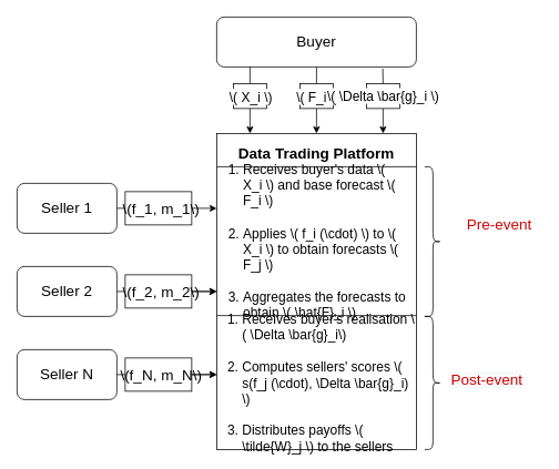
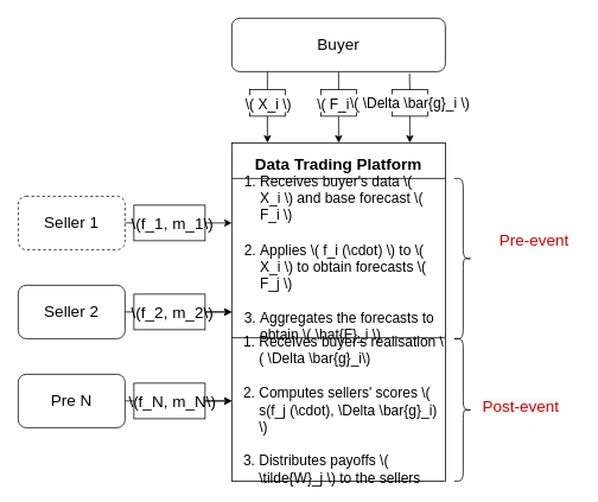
  <mxCell id="0" />
  <mxCell id="1" parent="0" />
  <mxCell id="2" value="" style="rounded=0;whiteSpace=wrap;html=1;fontSize=16;fontColor=#000000;" parent="1" vertex="1"><mxGeometry x="150" y="230" width="80" height="40" as="geometry" /></mxCell>
  <mxCell id="3" value="" style="rounded=0;whiteSpace=wrap;html=1;" parent="1" vertex="1"><mxGeometry x="260" y="160" width="240" height="380" as="geometry" /></mxCell>
  <mxCell id="4" value="&lt;font style=&quot;font-size: 18px;&quot;&gt;&lt;b&gt;Data Trading Platform&lt;/b&gt;&lt;/font&gt;" style="text;html=1;strokeColor=none;fillColor=none;align=center;verticalAlign=middle;whiteSpace=wrap;rounded=0;" parent="1" vertex="1"><mxGeometry x="280" y="170" width="200" height="30" as="geometry" /></mxCell>
  <mxCell id="5" value="&lt;div&gt;&lt;ol style=&quot;font-size: 16px;&quot;&gt;&lt;li&gt;Receives buyer's data \( X_i \) and base forecast \( F_i \)&lt;br&gt;&lt;br&gt;&lt;/li&gt;&lt;li&gt;Applies \( f_i (\cdot) \) to \( X_i \) to obtain forecasts \( F_j \)&lt;br&gt;&lt;br&gt;&lt;/li&gt;&lt;li&gt;Aggregates the forecasts to obtain \( \hat{F}_i \)&lt;/li&gt;&lt;/ol&gt;&lt;div&gt;&lt;br&gt;&lt;/div&gt;&lt;/div&gt;" style="text;html=1;strokeColor=none;fillColor=none;align=left;verticalAlign=middle;whiteSpace=wrap;rounded=0;fontSize=18;" parent="1" vertex="1"><mxGeometry x="250" y="210" width="240" height="180" as="geometry" /></mxCell>
  <mxCell id="6" value="" style="endArrow=none;html=1;rounded=0;fontSize=18;" parent="1" edge="1"><mxGeometry width="50" height="50" relative="1" as="geometry"><mxPoint x="260" y="200" as="sourcePoint" /><mxPoint x="500" y="200" as="targetPoint" /></mxGeometry></mxCell>
- <mxCell id="7" value="Seller 1" style="rounded=1;whiteSpace=wrap;html=1;fontSize=18;" parent="1" vertex="1"><mxGeometry x="20" y="220" width="120" height="60" as="geometry" /></mxCell>
+ <mxCell id="7" value="Seller 1" style="rounded=1;whiteSpace=wrap;html=1;fontSize=18;dashed=1;" parent="1" vertex="1"><mxGeometry x="20" y="220" width="120" height="60" as="geometry" /></mxCell>
  <mxCell id="8" value="" style="endArrow=classic;html=1;rounded=0;fontSize=18;exitX=1;exitY=0.5;exitDx=0;exitDy=0;startArrow=none;" parent="1" source="2" edge="1"><mxGeometry width="50" height="50" relative="1" as="geometry"><mxPoint x="370" y="270" as="sourcePoint" /><mxPoint x="260" y="250" as="targetPoint" /></mxGeometry></mxCell>
  <mxCell id="9" value="&lt;span style=&quot;font-size: 18px;&quot;&gt;\(f_1, m_1\)&lt;/span&gt;" style="edgeLabel;html=1;align=center;verticalAlign=middle;resizable=0;points=[];fontSize=16;fontColor=#000000;labelBackgroundColor=none;" parent="8" vertex="1" connectable="0"><mxGeometry x="0.6" y="1" relative="1" as="geometry"><mxPoint x="-62" y="1" as="offset" /></mxGeometry></mxCell>
  <mxCell id="10" value="Seller 2" style="rounded=1;whiteSpace=wrap;html=1;fontSize=18;" parent="1" vertex="1"><mxGeometry x="20" y="320" width="120" height="60" as="geometry" /></mxCell>
  <mxCell id="11" value="" style="endArrow=classic;html=1;rounded=0;fontSize=18;exitX=1;exitY=0.5;exitDx=0;exitDy=0;entryX=0;entryY=0.5;entryDx=0;entryDy=0;" parent="1" source="10" target="3" edge="1"><mxGeometry width="50" height="50" relative="1" as="geometry"><mxPoint x="370" y="270" as="sourcePoint" /><mxPoint x="260" y="340" as="targetPoint" /></mxGeometry></mxCell>
- <mxCell id="12" value="Seller N" style="rounded=1;whiteSpace=wrap;html=1;fontSize=18;" parent="1" vertex="1"><mxGeometry x="20" y="420" width="120" height="60" as="geometry" /></mxCell>
+ <mxCell id="12" value="Pre N" style="rounded=1;whiteSpace=wrap;html=1;fontSize=18;" parent="1" vertex="1"><mxGeometry x="20" y="420" width="120" height="60" as="geometry" /></mxCell>
  <mxCell id="13" value="" style="endArrow=classic;html=1;rounded=0;fontSize=18;exitX=1;exitY=0.5;exitDx=0;exitDy=0;entryX=0;entryY=0.763;entryDx=0;entryDy=0;entryPerimeter=0;" parent="1" source="12" target="3" edge="1"><mxGeometry width="50" height="50" relative="1" as="geometry"><mxPoint x="150" y="260" as="sourcePoint" /><mxPoint x="270" y="350" as="targetPoint" /></mxGeometry></mxCell>
  <mxCell id="14" style="edgeStyle=orthogonalEdgeStyle;rounded=0;orthogonalLoop=1;jettySize=auto;html=1;exitX=0.5;exitY=1;exitDx=0;exitDy=0;fontSize=18;" parent="1" source="3" target="3" edge="1"><mxGeometry relative="1" as="geometry" /></mxCell>
  <mxCell id="15" value="" style="endArrow=none;html=1;rounded=0;fontSize=18;" parent="1" edge="1"><mxGeometry width="50" height="50" relative="1" as="geometry"><mxPoint x="260" y="379" as="sourcePoint" /><mxPoint x="500" y="379" as="targetPoint" /></mxGeometry></mxCell>
  <mxCell id="16" value="" style="shape=curlyBracket;whiteSpace=wrap;html=1;rounded=1;flipH=1;fontSize=16;" parent="1" vertex="1"><mxGeometry x="510" y="200" width="20" height="180" as="geometry" /></mxCell>
  <mxCell id="17" value="" style="shape=curlyBracket;whiteSpace=wrap;html=1;rounded=1;flipH=1;fontSize=16;" parent="1" vertex="1"><mxGeometry x="510" y="380" width="20" height="160" as="geometry" /></mxCell>
  <mxCell id="18" value="Buyer" style="rounded=1;whiteSpace=wrap;html=1;fontSize=18;" parent="1" vertex="1"><mxGeometry x="260" y="20" width="240" height="60" as="geometry" /></mxCell>
  <mxCell id="19" value="&lt;font color=&quot;#cc0000&quot; style=&quot;font-size: 18px;&quot;&gt;Pre-event&lt;/font&gt;" style="text;html=1;strokeColor=none;fillColor=none;align=center;verticalAlign=middle;whiteSpace=wrap;rounded=0;fontSize=16;" parent="1" vertex="1"><mxGeometry x="555" y="255" width="90" height="30" as="geometry" /></mxCell>
  <mxCell id="20" value="&lt;span style=&quot;color: rgb(204, 0, 0); font-family: Helvetica; font-size: 18px; font-style: normal; font-variant-ligatures: normal; font-variant-caps: normal; font-weight: 400; letter-spacing: normal; orphans: 2; text-align: center; text-indent: 0px; text-transform: none; widows: 2; word-spacing: 0px; -webkit-text-stroke-width: 0px; background-color: rgb(248, 249, 250); text-decoration-thickness: initial; text-decoration-style: initial; text-decoration-color: initial; float: none; display: inline !important;&quot;&gt;Post-event&lt;/span&gt;" style="text;whiteSpace=wrap;html=1;fontSize=18;fontColor=#CC0000;" parent="1" vertex="1"><mxGeometry x="540" y="440" width="110" height="50" as="geometry" /></mxCell>
  <mxCell id="21" value="&lt;ol style=&quot;font-size: 16px;&quot;&gt;&lt;li&gt;&lt;div style=&quot;text-align: left;&quot;&gt;&lt;font style=&quot;background-color: initial; font-size: 16px;&quot;&gt;Receives buyer's realisation \( \Delta \bar{g}_i\)&lt;/font&gt;&lt;span style=&quot;background-color: initial;&quot;&gt;&lt;br&gt;&lt;br&gt;&lt;/span&gt;&lt;/div&gt;&lt;/li&gt;&lt;li style=&quot;text-align: left;&quot;&gt;Computes sellers' scores \( s(f_j (\cdot), \Delta \bar{g}_i) \)&lt;br&gt;&lt;br&gt;&lt;/li&gt;&lt;li style=&quot;text-align: left;&quot;&gt;Distributes payoffs \( \tilde{W}_j \) to the sellers&lt;/li&gt;&lt;/ol&gt;" style="text;html=1;strokeColor=none;fillColor=none;align=center;verticalAlign=middle;whiteSpace=wrap;rounded=0;fontSize=18;fontColor=#000000;" parent="1" vertex="1"><mxGeometry x="250" y="390" width="250" height="140" as="geometry" /></mxCell>
  <mxCell id="22" value="" style="endArrow=classic;html=1;rounded=0;fontSize=16;fontColor=#000000;startArrow=none;" parent="1" source="31" edge="1"><mxGeometry width="50" height="50" relative="1" as="geometry"><mxPoint x="300" y="80" as="sourcePoint" /><mxPoint x="300" y="160" as="targetPoint" /></mxGeometry></mxCell>
  <mxCell id="23" value="" style="endArrow=classic;html=1;rounded=0;fontSize=16;fontColor=#000000;exitX=0.5;exitY=1;exitDx=0;exitDy=0;entryX=0.5;entryY=0;entryDx=0;entryDy=0;startArrow=none;" parent="1" source="34" target="3" edge="1"><mxGeometry width="50" height="50" relative="1" as="geometry"><mxPoint x="370" y="350" as="sourcePoint" /><mxPoint x="339" y="160" as="targetPoint" /><Array as="points" /></mxGeometry></mxCell>
  <mxCell id="24" value="" style="endArrow=none;html=1;rounded=0;fontSize=18;exitX=1;exitY=0.5;exitDx=0;exitDy=0;" parent="1" source="7" target="2" edge="1"><mxGeometry width="50" height="50" relative="1" as="geometry"><mxPoint x="140" y="250" as="sourcePoint" /><mxPoint x="260" y="250" as="targetPoint" /></mxGeometry></mxCell>
  <mxCell id="25" value="" style="rounded=0;whiteSpace=wrap;html=1;fontSize=16;fontColor=#000000;" parent="1" vertex="1"><mxGeometry x="150" y="330" width="80" height="40" as="geometry" /></mxCell>
  <mxCell id="26" value="" style="endArrow=classic;html=1;rounded=0;fontSize=18;exitX=1;exitY=0.5;exitDx=0;exitDy=0;startArrow=none;" parent="1" source="25" edge="1"><mxGeometry width="50" height="50" relative="1" as="geometry"><mxPoint x="370" y="370" as="sourcePoint" /><mxPoint x="260" y="350" as="targetPoint" /></mxGeometry></mxCell>
  <mxCell id="27" value="&lt;span style=&quot;font-size: 18px;&quot;&gt;\(f_2, m_2\)&lt;/span&gt;" style="edgeLabel;html=1;align=center;verticalAlign=middle;resizable=0;points=[];fontSize=16;fontColor=#000000;labelBackgroundColor=none;" parent="26" vertex="1" connectable="0"><mxGeometry x="0.6" y="1" relative="1" as="geometry"><mxPoint x="-62" y="1" as="offset" /></mxGeometry></mxCell>
  <mxCell id="28" value="" style="rounded=0;whiteSpace=wrap;html=1;fontSize=16;fontColor=#000000;" parent="1" vertex="1"><mxGeometry x="150" y="430" width="80" height="40" as="geometry" /></mxCell>
  <mxCell id="29" value="" style="endArrow=classic;html=1;rounded=0;fontSize=18;exitX=1;exitY=0.5;exitDx=0;exitDy=0;startArrow=none;" parent="1" source="28" edge="1"><mxGeometry width="50" height="50" relative="1" as="geometry"><mxPoint x="370" y="470" as="sourcePoint" /><mxPoint x="260" y="450" as="targetPoint" /></mxGeometry></mxCell>
  <mxCell id="30" value="&lt;span style=&quot;font-size: 18px;&quot;&gt;\(f_N, m_N\)&lt;/span&gt;" style="edgeLabel;html=1;align=center;verticalAlign=middle;resizable=0;points=[];fontSize=16;fontColor=#000000;labelBackgroundColor=none;" parent="29" vertex="1" connectable="0"><mxGeometry x="0.6" y="1" relative="1" as="geometry"><mxPoint x="-62" y="1" as="offset" /></mxGeometry></mxCell>
  <mxCell id="31" value="" style="rounded=0;whiteSpace=wrap;html=1;labelBackgroundColor=none;fontSize=16;fontColor=#000000;" parent="1" vertex="1"><mxGeometry x="280" y="100" width="40" height="30" as="geometry" /></mxCell>
  <mxCell id="32" value="" style="endArrow=none;html=1;rounded=0;fontSize=16;fontColor=#000000;" parent="1" target="31" edge="1"><mxGeometry width="50" height="50" relative="1" as="geometry"><mxPoint x="300" y="80" as="sourcePoint" /><mxPoint x="300" y="160" as="targetPoint" /></mxGeometry></mxCell>
  <mxCell id="33" value="\( X_i \)" style="edgeLabel;html=1;align=center;verticalAlign=middle;resizable=0;points=[];fontSize=16;fontColor=#000000;" parent="32" vertex="1" connectable="0"><mxGeometry x="-0.065" y="2" relative="1" as="geometry"><mxPoint x="-2" y="26" as="offset" /></mxGeometry></mxCell>
  <mxCell id="34" value="" style="rounded=0;whiteSpace=wrap;html=1;labelBackgroundColor=none;fontSize=16;fontColor=#000000;" parent="1" vertex="1"><mxGeometry x="360" y="100" width="40" height="30" as="geometry" /></mxCell>
  <mxCell id="35" value="" style="endArrow=none;html=1;rounded=0;fontSize=16;fontColor=#000000;exitX=0.5;exitY=1;exitDx=0;exitDy=0;entryX=0.5;entryY=0;entryDx=0;entryDy=0;" parent="1" source="18" target="34" edge="1"><mxGeometry width="50" height="50" relative="1" as="geometry"><mxPoint x="380" y="80" as="sourcePoint" /><mxPoint x="380" y="160" as="targetPoint" /><Array as="points" /></mxGeometry></mxCell>
  <mxCell id="36" value="\( F_i \)" style="edgeLabel;html=1;align=center;verticalAlign=middle;resizable=0;points=[];fontSize=16;fontColor=#000000;" parent="35" vertex="1" connectable="0"><mxGeometry x="-0.035" y="-3" relative="1" as="geometry"><mxPoint x="3" y="25" as="offset" /></mxGeometry></mxCell>
  <mxCell id="37" value="" style="endArrow=classic;html=1;rounded=0;fontSize=16;fontColor=#000000;exitX=0.5;exitY=1;exitDx=0;exitDy=0;entryX=0.5;entryY=0;entryDx=0;entryDy=0;startArrow=none;" parent="1" source="38" edge="1"><mxGeometry width="50" height="50" relative="1" as="geometry"><mxPoint x="450" y="350" as="sourcePoint" /><mxPoint x="460" y="160" as="targetPoint" /><Array as="points" /></mxGeometry></mxCell>
  <mxCell id="38" value="" style="rounded=0;whiteSpace=wrap;html=1;labelBackgroundColor=none;fontSize=16;fontColor=#000000;" parent="1" vertex="1"><mxGeometry x="440" y="100" width="40" height="30" as="geometry" /></mxCell>
  <mxCell id="39" value="" style="endArrow=none;html=1;rounded=0;fontSize=16;fontColor=#000000;exitX=0.5;exitY=0;exitDx=0;exitDy=0;entryX=0.832;entryY=1.032;entryDx=0;entryDy=0;entryPerimeter=0;" parent="1" source="38" target="18" edge="1"><mxGeometry width="50" height="50" relative="1" as="geometry"><mxPoint x="390" y="90" as="sourcePoint" /><mxPoint x="390" y="110" as="targetPoint" /><Array as="points" /></mxGeometry></mxCell>
  <mxCell id="40" value="\( \Delta \bar{g}_i \)" style="edgeLabel;html=1;align=center;verticalAlign=middle;resizable=0;points=[];fontSize=16;fontColor=#000000;" parent="39" vertex="1" connectable="0"><mxGeometry x="-0.035" y="-3" relative="1" as="geometry"><mxPoint x="-3" y="24" as="offset" /></mxGeometry></mxCell>
